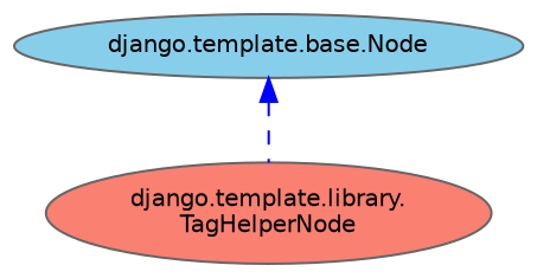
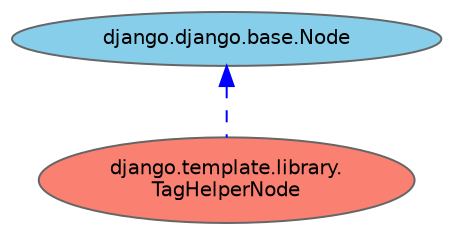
  digraph {
    node [color=gray40 fontname=Helvetica fontsize=10 shape=ellipse style=filled]
    n1 [fillcolor=salmon fontcolor=black height=0.2 label="django.template.library.\lTagHelperNode" width=0.4]
-   n2 [fillcolor=skyblue height=0.2 label="django.template.base.Node" width=0.4]
+   n2 [fillcolor=skyblue height=0.2 label="django.django.base.Node" width=0.4]
    n2 -> n1 [color=blue dir=back fontname=Helvetica fontsize=10 labelfontname=Helvetica labelfontsize=10 style=dashed]
  }
